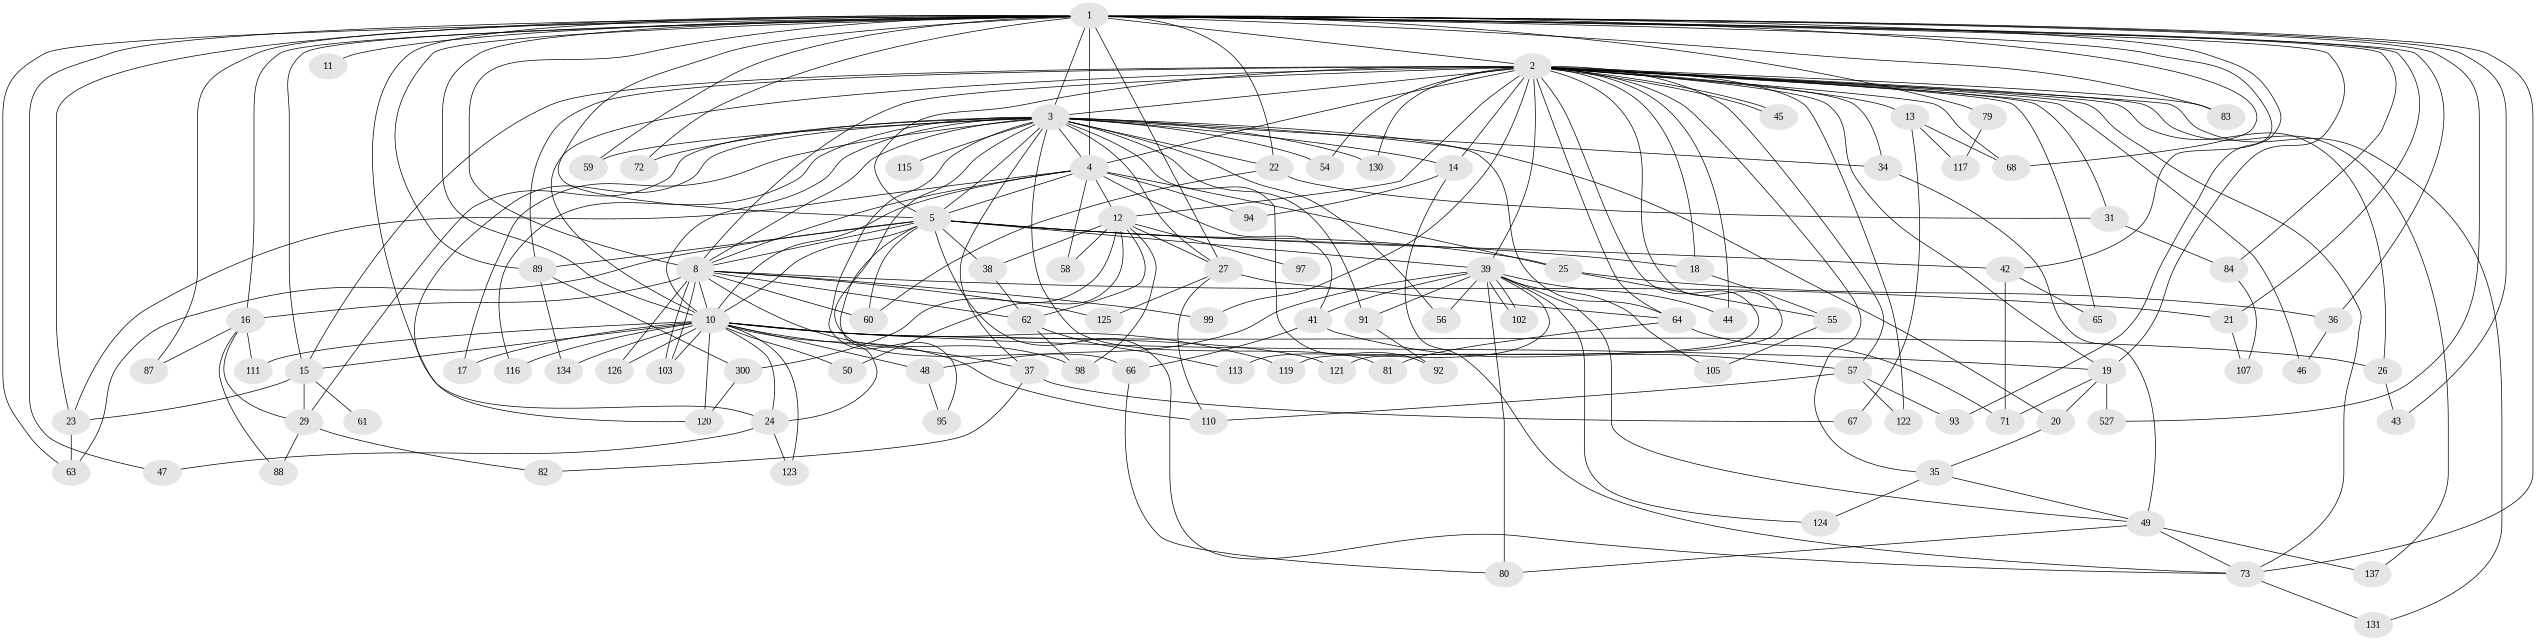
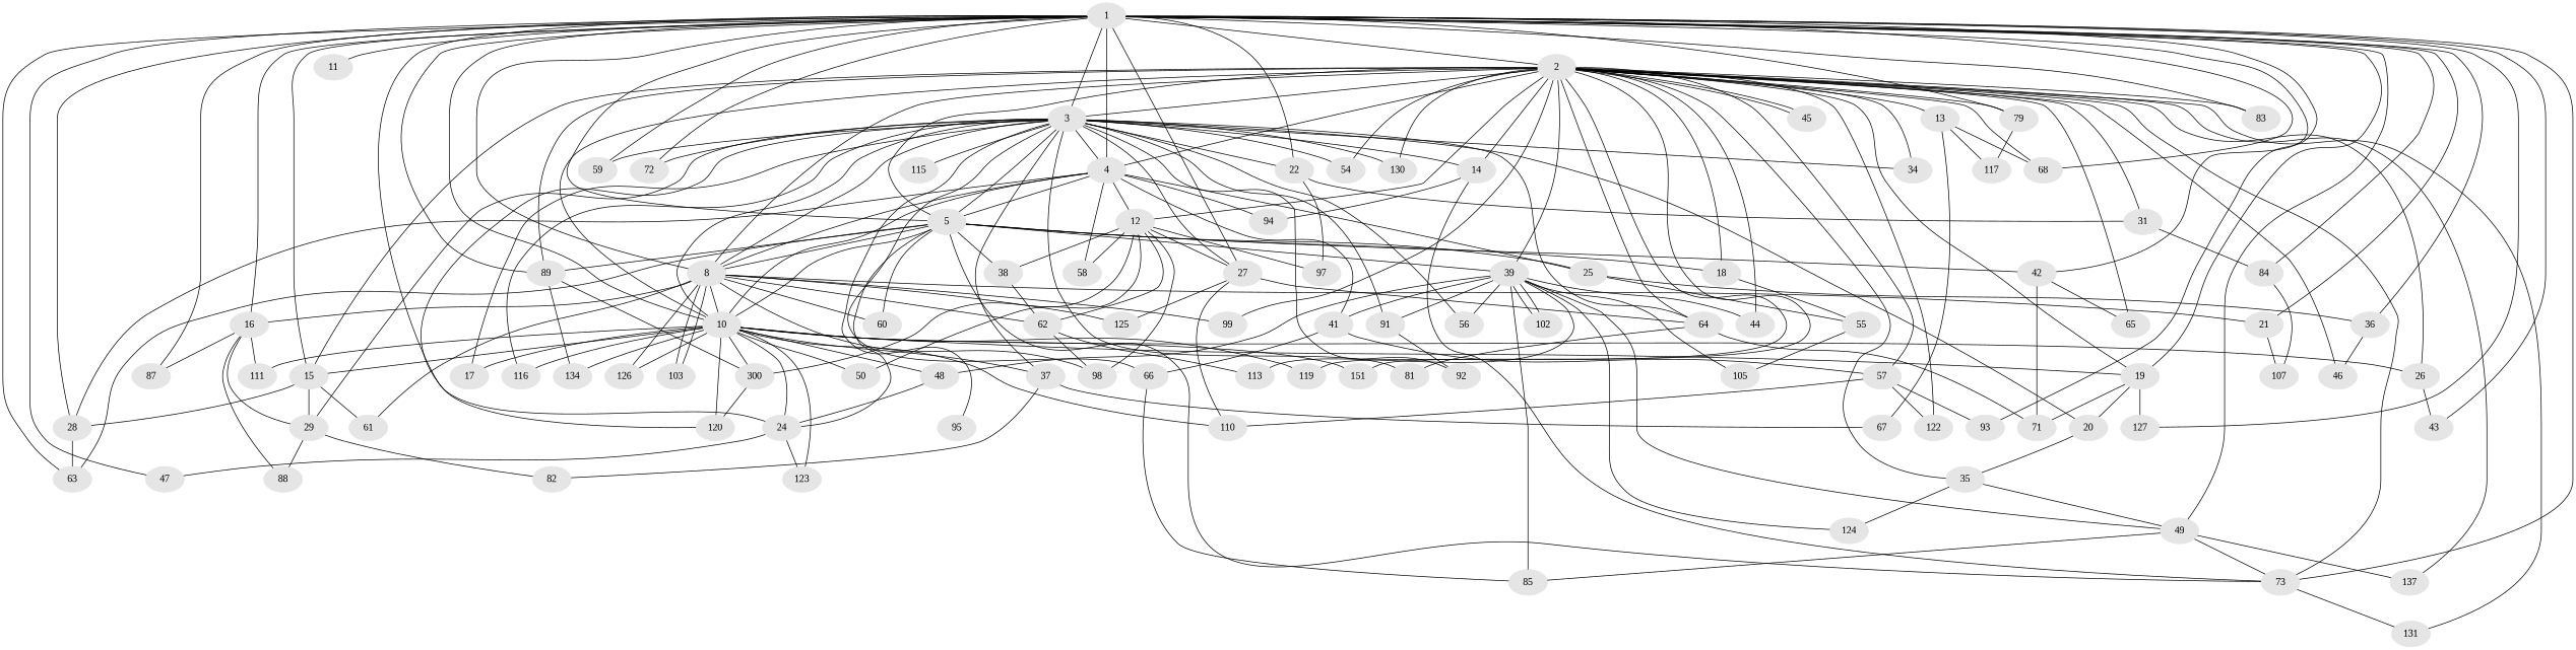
  graph {
    fontname="Liberation Serif"
    node [color=gray90 fontname="Liberation Serif" style=filled]
    edge [fontname="Liberation Serif"]
    1 [super="+9"]
    2 [super="+6"]
    3 [super="+7"]
    4 [super="+52"]
    5 [super="+70"]
    8 [super="+101"]
    10 [super="+30"]
    11
    15 [super="+40"]
    16
    19 [super="+51"]
    21
    22 [super="+23"]
    24 [super="+109"]
    27 [super="+75"]
-   28 [super="+129" label=23]
+   28 [super="+129"]
    36
    42 [super="+85"]
    43
    47
    49 [super="+133"]
    59
    63
    68
    72 [super="+128"]
    73 [super="+78"]
    79 [super="+108"]
    83
    84
    87
    89 [super="+90"]
    93
-   127 [label=527]
+   127
    12 [super="+32"]
    13 [super="+69"]
    14 [super="+136"]
    18
    26
    31
    34
    35 [super="+112"]
    39 [super="+104"]
    44
    45
    46
    54
    57 [super="+86"]
    64 [super="+106"]
    65
    99
    119
-   121
+   121 [label=151]
    122
    130
    131
    137
    17 [super="+33"]
    20
    29 [super="+114"]
    37 [super="+77"]
    56
    66
    81
    91
    92
    95
    115
    116
    120 [super="+138"]
    25
    41
    58
    94
    38
    60
    61
    62 [super="+74"]
    98 [super="+132"]
    103
    125
    126
    48
    50
    n84 [label=300 super="+135"]
    110 [super="+118"]
    111
    123
    134
    88
    71 [super="+76"]
    107
    97
-   80
+   80 [label=85]
    117
    67
    55
    124
    102
    105
    113
    82
    1 -- 2 [weight=4]
    1 -- 3 [weight=4]
    1 -- 4 [weight=2]
    1 -- 5 [weight=2]
    1 -- 8 [weight=2]
    1 -- 10 [weight=2]
    1 -- 11
    1 -- 15
    1 -- 16
    1 -- 19
    1 -- 21
    1 -- 22 [weight=2]
    1 -- 24
    1 -- 27
    1 -- 28
    1 -- 36
    1 -- 42
    1 -- 43
    1 -- 47
-   34 -- 49
+   1 -- 49
    1 -- 59
    1 -- 63
    1 -- 68
    1 -- 72 [weight=2]
    1 -- 73
    1 -- 79 [weight=2]
    1 -- 83
    1 -- 84
    1 -- 87
    1 -- 89
    1 -- 93
    1 -- 127
    2 -- 3 [weight=4]
    2 -- 4 [weight=3]
    2 -- 5 [weight=2]
    2 -- 8 [weight=2]
    2 -- 10 [weight=2]
    2 -- 15
    2 -- 19
    2 -- 68
    2 -- 73
+   2 -- 79
    2 -- 83
    2 -- 89
    2 -- 12 [weight=2]
    2 -- 13 [weight=2]
    2 -- 14
    2 -- 18
    2 -- 26
    2 -- 31
    2 -- 34
    2 -- 35
    2 -- 39
    2 -- 44
    2 -- 45
    2 -- 45
    2 -- 46
    2 -- 54
    2 -- 57
    2 -- 64
    2 -- 65
    2 -- 99
    2 -- 119
    2 -- 121
    2 -- 122
    2 -- 130
    2 -- 131
    2 -- 137
    3 -- 4 [weight=2]
    3 -- 5 [weight=2]
    3 -- 8 [weight=2]
    3 -- 10 [weight=2]
    3 -- 22
    3 -- 27
    3 -- 59
    3 -- 72
    3 -- 14
    3 -- 34
    3 -- 54
    3 -- 64
    3 -- 130
    3 -- 17 [weight=2]
    3 -- 20
    3 -- 29
    3 -- 37 [weight=2]
    3 -- 56
    3 -- 66
    3 -- 81
    3 -- 91
    3 -- 92
    3 -- 95
    3 -- 115
    3 -- 116
    3 -- 120
    4 -- 5
    4 -- 8
    4 -- 10
    4 -- 28
    4 -- 12
    4 -- 25
    4 -- 41
    4 -- 58
    4 -- 94
    5 -- 8
    5 -- 10
    5 -- 24
    5 -- 42
    5 -- 63
    5 -- 73
    5 -- 89
    5 -- 18
    5 -- 39
    5 -- 25
    5 -- 38
    5 -- 60
    8 -- 10
    8 -- 16
    8 -- 21
    8 -- 99
    8 -- 60
+   8 -- 61
    8 -- 62
    8 -- 98 [weight=2]
    8 -- 103
    8 -- 103
    8 -- 125
    8 -- 126
    10 -- 15
    10 -- 19
    10 -- 24
    10 -- 26
    10 -- 119
    10 -- 121
    10 -- 17
    10 -- 37
    10 -- 116
    10 -- 120
    10 -- 126
    10 -- 48
    10 -- 50
-   10 -- 103
+   10 -- n84
    10 -- 110
    10 -- 111
    10 -- 123
    10 -- 134
    15 -- 28
    15 -- 29
    15 -- 61
    16 -- 87
    16 -- 29
    16 -- 111
    16 -- 88
    19 -- 127
    19 -- 20
    19 -- 71
    21 -- 107
    22 -- 31
-   22 -- 60
+   22 -- 97
    24 -- 47
    24 -- 123
    27 -- 64
    27 -- 125
    27 -- 110
    28 -- 63
    36 -- 46
    42 -- 65
    42 -- 71
    49 -- 73
    49 -- 137
    49 -- 80
    73 -- 131
    79 -- 117
    84 -- 107
    89 -- n84
    89 -- 134
    12 -- 27
    12 -- 58
    12 -- 38
    12 -- 62
    12 -- 98
    12 -- 50
    12 -- n84
    12 -- 97
    13 -- 68
    13 -- 117
    13 -- 67
    14 -- 73
    14 -- 94
    18 -- 55
    26 -- 43
    31 -- 84
    35 -- 49
    35 -- 124
    39 -- 49
    39 -- 44
    39 -- 56
    39 -- 91
    39 -- 41
    39 -- 48
    39 -- 80
    39 -- 124
    39 -- 102
    39 -- 102
    39 -- 105
    39 -- 113
    57 -- 93
    57 -- 122
    57 -- 110
    64 -- 81
    64 -- 71
    20 -- 35
    29 -- 88
    29 -- 82
    37 -- 67
    37 -- 82
    66 -- 80
    91 -- 92
    25 -- 36
    25 -- 55
    41 -- 57
    41 -- 66
    38 -- 62
    62 -- 98
    62 -- 113
-   48 -- 95
+   48 -- 24
    n84 -- 120
    55 -- 105
  }
